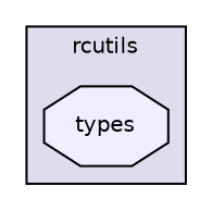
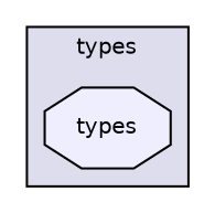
  digraph {
    compound=true
    n1 [fillcolor="#eeeeff" fontname=Helvetica fontsize=10 label=types pencolor=black shape=octagon style=filled]
    subgraph cluster_1 {
      bgcolor="#ddddee"
      fontname=Helvetica
      fontsize=10
-     label=rcutils
+     label=types
      pencolor=black
      n1
    }
  }
